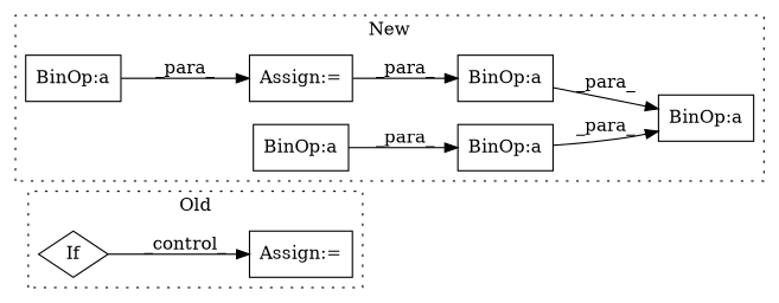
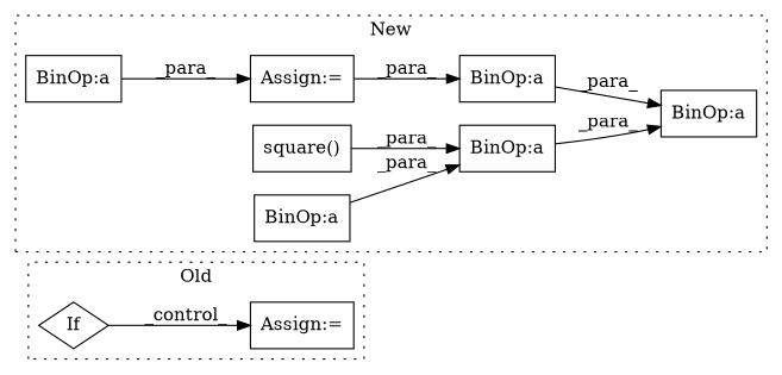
  digraph {
    rankdir=LR
    node [a=82 l=3 shape=box]
    n1 [a=96 label=If s=470 shape=diamond]
    n2 [a=68 label="Assign:=" s=503]
+   n3 [a=75 l="13,1" label="square()" s="1281,1299"]
    n4 [l=15 label="BinOp:a" s=1315]
    n5 [label="BinOp:a" s=1394]
    n6 [label="BinOp:a" s=1272]
    n7 [label="BinOp:a" s=1240]
    n8 [label="BinOp:a" s=1100]
    n9 [a=68 label="Assign:=" s=1228]
    subgraph cluster_1 {
      label=Old
      style=dotted
      n1
      n2
    }
    subgraph cluster_2 {
      label=New
      style=dotted
+     n3
      n4
      n5
      n6
      n7
      n8
      n9
    }
    n1 -> n2 [label=_control_]
+   n3 -> n4 [label=_para_]
    n4 -> n5 [label=_para_]
    n6 -> n5 [label=_para_]
    n7 -> n9 [label=_para_]
    n8 -> n4 [label=_para_]
    n9 -> n6 [label=_para_]
  }
